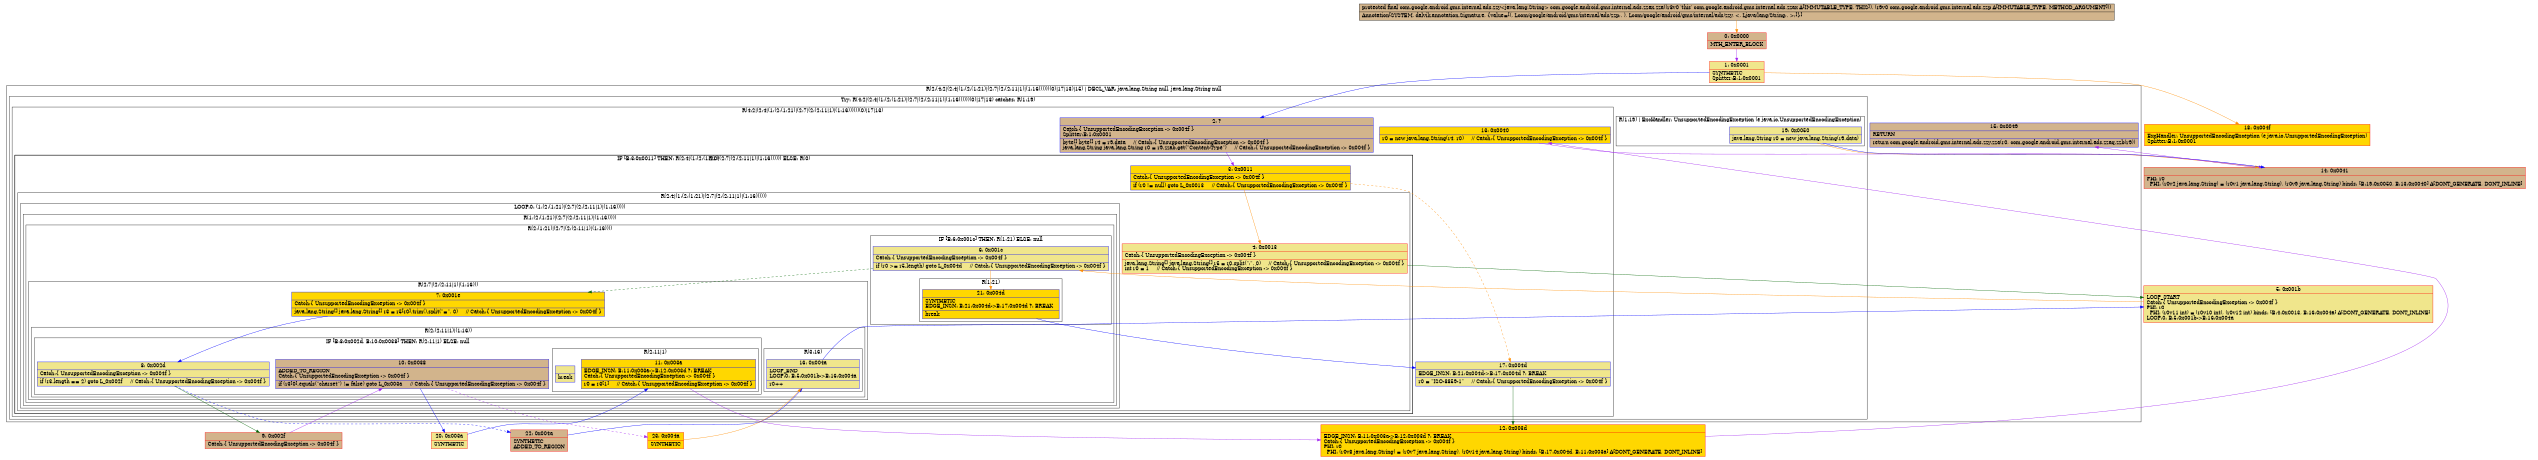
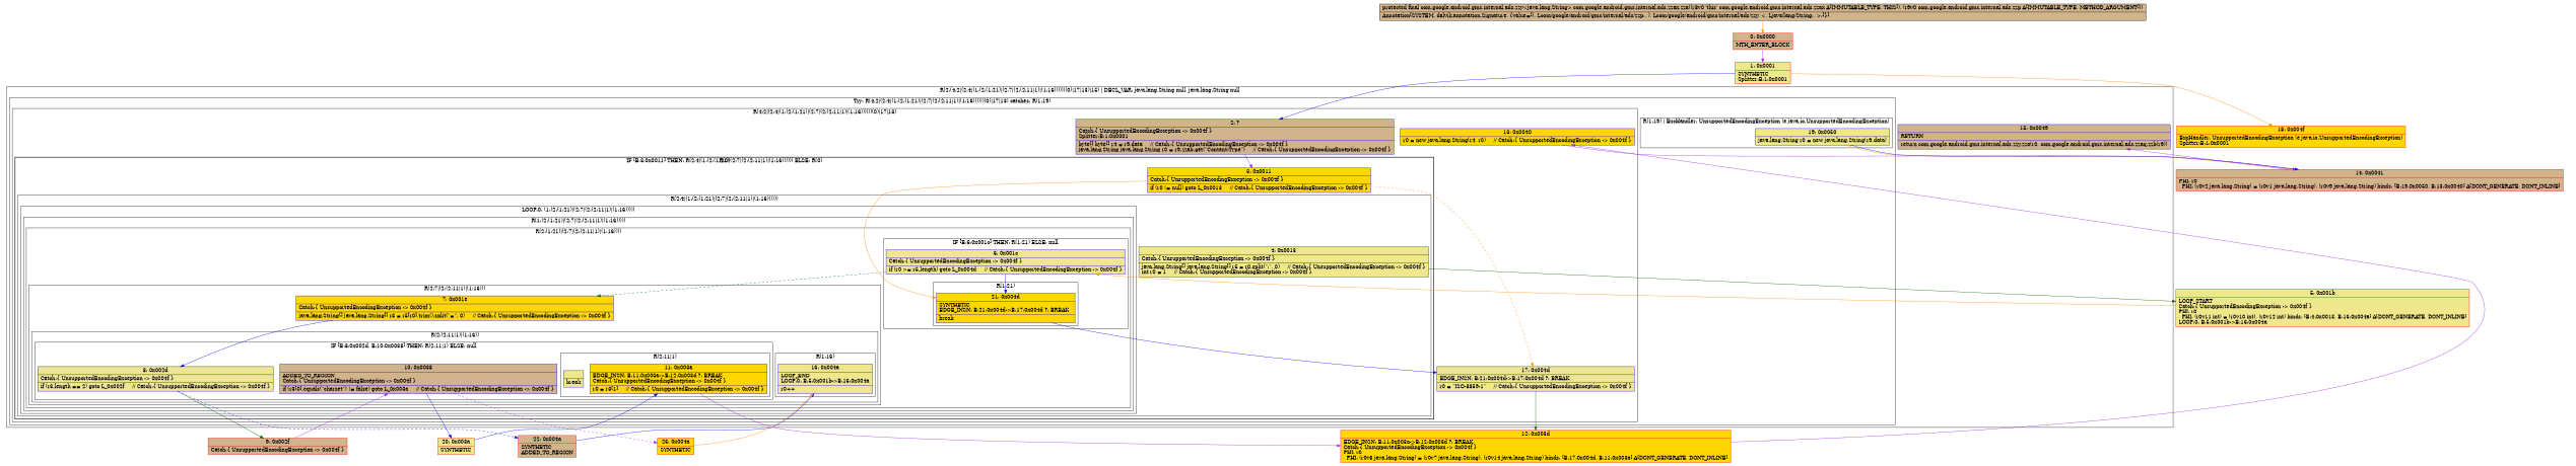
  digraph {
    node [color=blue fillcolor=khaki shape=record style=filled]
    edge [color=blue]
    n1 [fillcolor=gold label="{21\:\ 0x004d|SYNTHETIC\lEDGE_INSN: B:21:0x004d\-\>B:17:0x004d ?: BREAK  \l|break\l}"]
    n2 [label="{6\:\ 0x001c|Catch:\{ UnsupportedEncodingException \-\> 0x004f \}\l|if (r0 \>= r5.length) goto L_0x004d     \/\/ Catch:\{ UnsupportedEncodingException \-\> 0x004f \}\l}"]
    n3 [fillcolor=gold label="{11\:\ 0x003a|EDGE_INSN: B:11:0x003a\-\>B:12:0x003d ?: BREAK  \lCatch:\{ UnsupportedEncodingException \-\> 0x004f \}\l|r0 = r3[1]     \/\/ Catch:\{ UnsupportedEncodingException \-\> 0x004f \}\l}"]
    n4 [label="{|break\l}"]
    n5 [label="{8\:\ 0x002d|Catch:\{ UnsupportedEncodingException \-\> 0x004f \}\l|if (r3.length == 2) goto L_0x002f     \/\/ Catch:\{ UnsupportedEncodingException \-\> 0x004f \}\l}"]
    n6 [fillcolor=tan label="{10\:\ 0x0038|ADDED_TO_REGION\lCatch:\{ UnsupportedEncodingException \-\> 0x004f \}\l|if (r3[0].equals(\"charset\") != false) goto L_0x003a     \/\/ Catch:\{ UnsupportedEncodingException \-\> 0x004f \}\l}"]
    n7 [label="{16\:\ 0x004a|LOOP_END\lLOOP:0: B:5:0x001b\-\>B:16:0x004a\l|r0++\l}"]
    n8 [fillcolor=gold label="{7\:\ 0x001e|Catch:\{ UnsupportedEncodingException \-\> 0x004f \}\l|java.lang.String[] java.lang.String[] r3 = r5[r0].trim().split(\"=\", 0)     \/\/ Catch:\{ UnsupportedEncodingException \-\> 0x004f \}\l}"]
-   n9 [color=red label="{4\:\ 0x0013|Catch:\{ UnsupportedEncodingException \-\> 0x004f \}\l|java.lang.String[] java.lang.String[] r5 = r0.split(\";\", 0)     \/\/ Catch:\{ UnsupportedEncodingException \-\> 0x004f \}\lint r0 = 1     \/\/ Catch:\{ UnsupportedEncodingException \-\> 0x004f \}\l}"]
+   n9 [label="{4\:\ 0x0013|Catch:\{ UnsupportedEncodingException \-\> 0x004f \}\l|java.lang.String[] java.lang.String[] r5 = r0.split(\";\", 0)     \/\/ Catch:\{ UnsupportedEncodingException \-\> 0x004f \}\lint r0 = 1     \/\/ Catch:\{ UnsupportedEncodingException \-\> 0x004f \}\l}"]
    n10 [fillcolor=gold label="{3\:\ 0x0011|Catch:\{ UnsupportedEncodingException \-\> 0x004f \}\l|if (r0 != null) goto L_0x0013     \/\/ Catch:\{ UnsupportedEncodingException \-\> 0x004f \}\l}"]
    n11 [fillcolor=tan label="{2\:\ ?|Catch:\{ UnsupportedEncodingException \-\> 0x004f \}\lSplitter:B:1:0x0001\l|byte[] byte[] r4 = r9.data     \/\/ Catch:\{ UnsupportedEncodingException \-\> 0x004f \}\ljava.lang.String java.lang.String r0 = r9.zzab.get(\"Content\-Type\")     \/\/ Catch:\{ UnsupportedEncodingException \-\> 0x004f \}\l}"]
    n12 [label="{17\:\ 0x004d|EDGE_INSN: B:21:0x004d\-\>B:17:0x004d ?: BREAK  \l|r0 = \"ISO\-8859\-1\"     \/\/ Catch:\{ UnsupportedEncodingException \-\> 0x004f \}\l}"]
    n13 [fillcolor=gold label="{13\:\ 0x0040|r0 = new java.lang.String(r4, r0)     \/\/ Catch:\{ UnsupportedEncodingException \-\> 0x004f \}\l}"]
    n14 [label="{19\:\ 0x0050|java.lang.String r0 = new java.lang.String(r9.data)\l}"]
    n15 [fillcolor=tan label="{15\:\ 0x0049|RETURN\l|return com.google.android.gms.internal.ads.zzy.zza(r0, com.google.android.gms.internal.ads.zzaq.zzb(r9))\l}"]
    n16 [color=red fillcolor=gold label="{12\:\ 0x003d|EDGE_INSN: B:11:0x003a\-\>B:12:0x003d ?: BREAK  \lCatch:\{ UnsupportedEncodingException \-\> 0x004f \}\lPHI: r0 \l  PHI: (r0v8 java.lang.String) = (r0v7 java.lang.String), (r0v14 java.lang.String) binds: [B:17:0x004d, B:11:0x003a] A[DONT_GENERATE, DONT_INLINE]\l}"]
    n17 [color=red fillcolor=tan label="{9\:\ 0x002f|Catch:\{ UnsupportedEncodingException \-\> 0x004f \}\l}"]
    n18 [color=red fillcolor=tan label="{22\:\ 0x004a|SYNTHETIC\lADDED_TO_REGION\l}"]
    n19 [color=red label="{20\:\ 0x003a|SYNTHETIC\l}"]
    n20 [color=red fillcolor=gold label="{23\:\ 0x004a|SYNTHETIC\l}"]
    n21 [color=red label="{5\:\ 0x001b|LOOP_START\lCatch:\{ UnsupportedEncodingException \-\> 0x004f \}\lPHI: r0 \l  PHI: (r0v11 int) = (r0v10 int), (r0v12 int) binds: [B:4:0x0013, B:16:0x004a] A[DONT_GENERATE, DONT_INLINE]\lLOOP:0: B:5:0x001b\-\>B:16:0x004a\l}"]
    n22 [color=red fillcolor=tan label="{14\:\ 0x0041|PHI: r0 \l  PHI: (r0v2 java.lang.String) = (r0v1 java.lang.String), (r0v9 java.lang.String) binds: [B:19:0x0050, B:13:0x0040] A[DONT_GENERATE, DONT_INLINE]\l}"]
    n23 [color=red fillcolor=tan label="{0\:\ 0x0000|MTH_ENTER_BLOCK\l}"]
    n24 [color=red label="{1\:\ 0x0001|SYNTHETIC\lSplitter:B:1:0x0001\l}"]
    n25 [color=red fillcolor=gold label="{18\:\ 0x004f|ExcHandler: UnsupportedEncodingException (e java.io.UnsupportedEncodingException)\lSplitter:B:1:0x0001\l}"]
    n26 [fillcolor=tan label="{protected final com.google.android.gms.internal.ads.zzy\<java.lang.String\> com.google.android.gms.internal.ads.zzax.zza((r8v0 'this' com.google.android.gms.internal.ads.zzax A[IMMUTABLE_TYPE, THIS]), (r9v0 com.google.android.gms.internal.ads.zzp A[IMMUTABLE_TYPE, METHOD_ARGUMENT]))  | Annotation[SYSTEM, dalvik.annotation.Signature, \{value=[(, Lcom\/google\/android\/gms\/internal\/ads\/zzp;, ), Lcom\/google\/android\/gms\/internal\/ads\/zzy, \<, Ljava\/lang\/String;, \>;]\}]\l}" color=""]
    subgraph cluster_1 {
      label="R(2:(4:2|(2:4|(1:(2:(1:21)|(2:7|(2:(2:11|1)|(1:16))))))(0)|17|13)|15) | DECL_VAR: java.lang.String null, java.lang.String null\l"
      n15
      subgraph cluster_2 {
        label="Try: R(4:2|(2:4|(1:(2:(1:21)|(2:7|(2:(2:11|1)|(1:16))))))(0)|17|13) catches: R(1:19)"
        subgraph cluster_3 {
          label="R(4:2|(2:4|(1:(2:(1:21)|(2:7|(2:(2:11|1)|(1:16))))))(0)|17|13)"
          n11
          n12
          n13
          subgraph cluster_4 {
            label="IF [B:3:0x0011] THEN: R(2:4|(1:(2:(1:21)|(2:7|(2:(2:11|1)|(1:16)))))) ELSE: R(0)"
            n10
            subgraph cluster_5 {
              label="R(2:4|(1:(2:(1:21)|(2:7|(2:(2:11|1)|(1:16))))))"
              n9
              subgraph cluster_6 {
                label="LOOP:0: (1:(2:(1:21)|(2:7|(2:(2:11|1)|(1:16)))))"
                subgraph cluster_7 {
                  label="R(1:(2:(1:21)|(2:7|(2:(2:11|1)|(1:16)))))"
                  subgraph cluster_8 {
                    label="R(2:(1:21)|(2:7|(2:(2:11|1)|(1:16))))"
                    subgraph cluster_9 {
                      label="IF [B:6:0x001c] THEN: R(1:21) ELSE: null"
                      n2
                      subgraph cluster_10 {
                        label="R(1:21)"
                        n1
                      }
                    }
                    subgraph cluster_11 {
                      label="R(2:7|(2:(2:11|1)|(1:16)))"
                      n8
                      subgraph cluster_12 {
                        label="R(2:(2:11|1)|(1:16))"
                        subgraph cluster_13 {
                          label="IF [B:8:0x002d, B:10:0x0038] THEN: R(2:11|1) ELSE: null"
                          n5
                          n6
                          subgraph cluster_14 {
                            label="R(2:11|1)"
                            n3
                            n4
                          }
                        }
                        subgraph cluster_15 {
-                         label="R(3:16)"
+                         label="R(1:16)"
                          n7
                        }
                      }
                    }
                  }
                }
              }
            }
            subgraph cluster_16 {
              label="R(0)"
            }
          }
        }
        subgraph cluster_17 {
          label="R(1:19) | ExcHandler: UnsupportedEncodingException (e java.io.UnsupportedEncodingException)\l"
          n14
        }
      }
    }
    subgraph cluster_18 {
      label="R(1:19) | ExcHandler: UnsupportedEncodingException (e java.io.UnsupportedEncodingException)\l"
    }
    n1 -> n12
-   n2 -> n1 [color=darkorange]
+   n2 -> n1
    n2 -> n8 [color=darkgreen style=dashed]
    n3 -> n16 [color=purple]
    n5 -> n17 [color=darkgreen]
    n5 -> n18 [style=dashed]
    n6 -> n19
    n6 -> n20 [color=purple style=dashed]
-   n7 -> n21
    n8 -> n5
    n9 -> n21 [color=darkgreen]
-   n10 -> n9 [color=darkorange]
+   n10 -> n1 [color=darkorange]
    n10 -> n12 [color=darkorange style=dashed]
    n11 -> n10 [color=purple]
    n12 -> n16 [color=darkgreen]
    n13 -> n22 [color=purple]
    n14 -> n22 [color=darkorange]
    n14 -> n22
    n16 -> n13 [color=purple]
    n17 -> n6 [color=purple]
    n18 -> n7
    n19 -> n3
    n20 -> n7 [color=darkorange]
    n21 -> n2 [color=darkorange]
    n22 -> n15 [color=purple]
    n23 -> n24 [color=purple]
    n24 -> n11
    n24 -> n25 [color=darkorange]
    n26 -> n23 [color=darkorange]
  }
